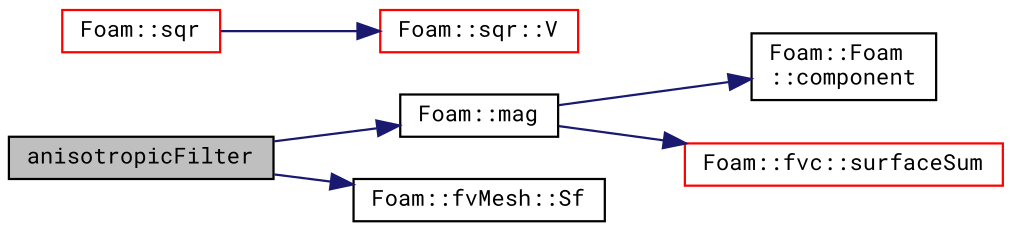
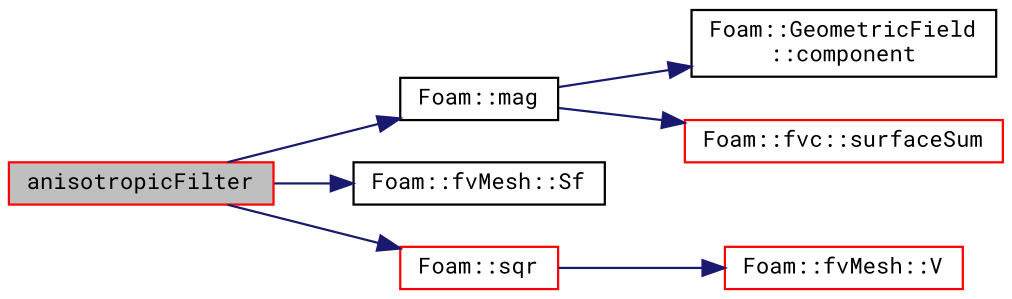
  digraph {
    fontname="Roboto Mono"
    rankdir=LR
    node [color=black fontname="Roboto Mono" fontsize=10 shape=record]
    edge [color=midnightblue fontname="Roboto Mono" fontsize=10 labelfontname=Helvetica labelfontsize=10 style=solid]
-   n1 [fillcolor=grey75 fontcolor=black height=0.2 label=anisotropicFilter style=filled width=0.4]
+   n1 [color=red fillcolor=grey75 fontcolor=black height=0.2 label=anisotropicFilter style=filled width=0.4]
    n2 [height=0.2 label="Foam::mag" width=0.4]
    n3 [height=0.2 label="Foam::fvMesh::Sf" width=0.4]
    n4 [color=red height=0.2 label="Foam::sqr" width=0.4]
-   n5 [height=0.2 label="Foam::Foam\l::component" width=0.4]
+   n5 [height=0.2 label="Foam::GeometricField\l::component" width=0.4]
    n6 [color=red height=0.2 label="Foam::fvc::surfaceSum" width=0.4]
-   n7 [color=red height=0.2 label="Foam::sqr::V" width=0.4]
+   n7 [color=red height=0.2 label="Foam::fvMesh::V" width=0.4]
    n1 -> n2
    n1 -> n3
+   n1 -> n4
    n2 -> n5
    n2 -> n6
    n4 -> n7
  }
